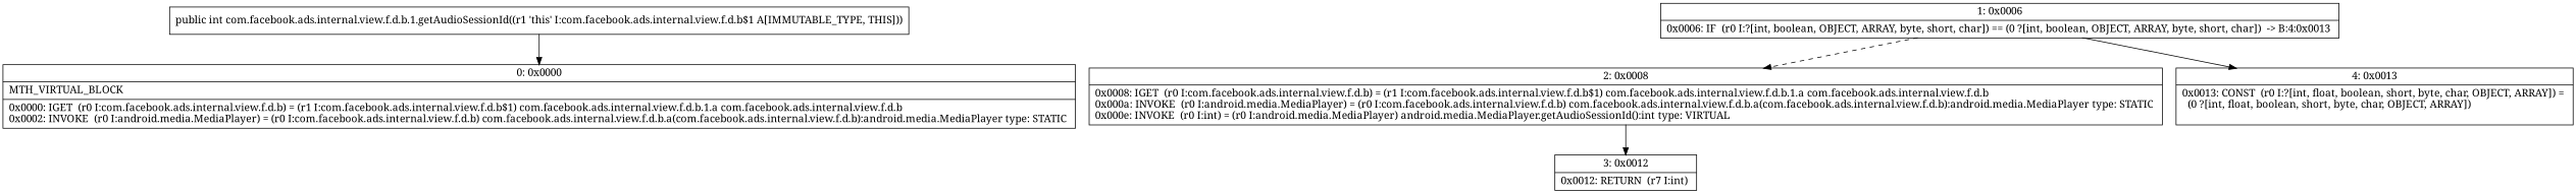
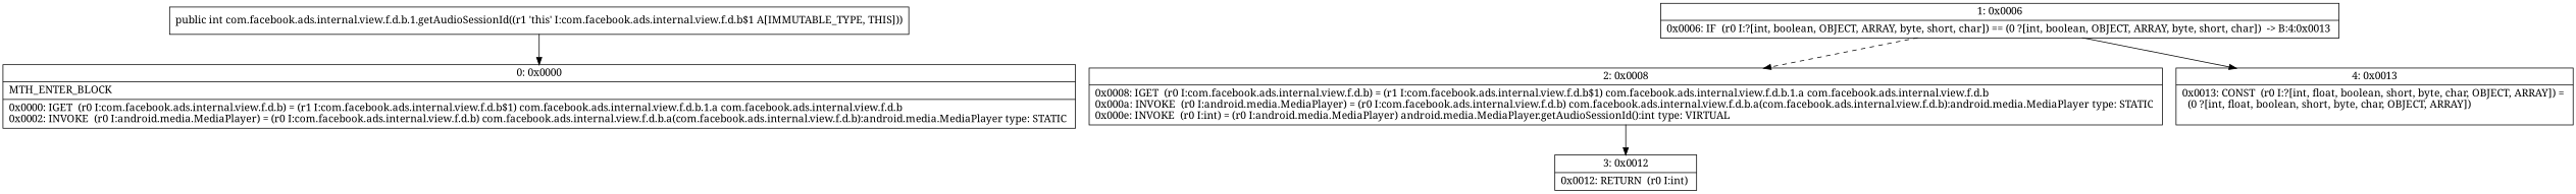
  digraph {
    fontname="Noto Serif"
    node [fontname="Noto Serif" shape=record]
    edge [fontname="Noto Serif"]
-   n1 [label="{0\:\ 0x0000|MTH_VIRTUAL_BLOCK\l|0x0000: IGET  (r0 I:com.facebook.ads.internal.view.f.d.b) = (r1 I:com.facebook.ads.internal.view.f.d.b$1) com.facebook.ads.internal.view.f.d.b.1.a com.facebook.ads.internal.view.f.d.b \l0x0002: INVOKE  (r0 I:android.media.MediaPlayer) = (r0 I:com.facebook.ads.internal.view.f.d.b) com.facebook.ads.internal.view.f.d.b.a(com.facebook.ads.internal.view.f.d.b):android.media.MediaPlayer type: STATIC \l}"]
+   n1 [label="{0\:\ 0x0000|MTH_ENTER_BLOCK\l|0x0000: IGET  (r0 I:com.facebook.ads.internal.view.f.d.b) = (r1 I:com.facebook.ads.internal.view.f.d.b$1) com.facebook.ads.internal.view.f.d.b.1.a com.facebook.ads.internal.view.f.d.b \l0x0002: INVOKE  (r0 I:android.media.MediaPlayer) = (r0 I:com.facebook.ads.internal.view.f.d.b) com.facebook.ads.internal.view.f.d.b.a(com.facebook.ads.internal.view.f.d.b):android.media.MediaPlayer type: STATIC \l}"]
    n2 [label="{1\:\ 0x0006|0x0006: IF  (r0 I:?[int, boolean, OBJECT, ARRAY, byte, short, char]) == (0 ?[int, boolean, OBJECT, ARRAY, byte, short, char])  \-\> B:4:0x0013 \l}"]
    n3 [label="{2\:\ 0x0008|0x0008: IGET  (r0 I:com.facebook.ads.internal.view.f.d.b) = (r1 I:com.facebook.ads.internal.view.f.d.b$1) com.facebook.ads.internal.view.f.d.b.1.a com.facebook.ads.internal.view.f.d.b \l0x000a: INVOKE  (r0 I:android.media.MediaPlayer) = (r0 I:com.facebook.ads.internal.view.f.d.b) com.facebook.ads.internal.view.f.d.b.a(com.facebook.ads.internal.view.f.d.b):android.media.MediaPlayer type: STATIC \l0x000e: INVOKE  (r0 I:int) = (r0 I:android.media.MediaPlayer) android.media.MediaPlayer.getAudioSessionId():int type: VIRTUAL \l}"]
    n4 [label="{4\:\ 0x0013|0x0013: CONST  (r0 I:?[int, float, boolean, short, byte, char, OBJECT, ARRAY]) = \l  (0 ?[int, float, boolean, short, byte, char, OBJECT, ARRAY])\l \l}"]
-   n5 [label="{3\:\ 0x0012|0x0012: RETURN  (r7 I:int) \l}"]
+   n5 [label="{3\:\ 0x0012|0x0012: RETURN  (r0 I:int) \l}"]
    n6 [label="{public int com.facebook.ads.internal.view.f.d.b.1.getAudioSessionId((r1 'this' I:com.facebook.ads.internal.view.f.d.b$1 A[IMMUTABLE_TYPE, THIS])) }"]
    n2 -> n3 [style=dashed]
    n2 -> n4
    n3 -> n5
    n6 -> n1
  }
